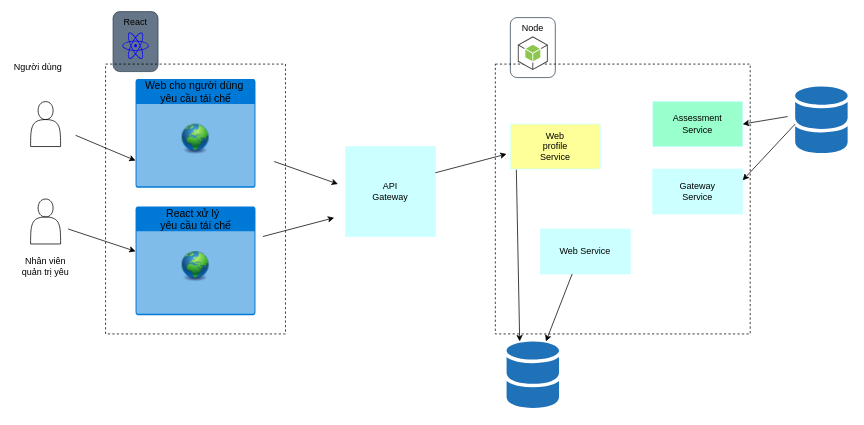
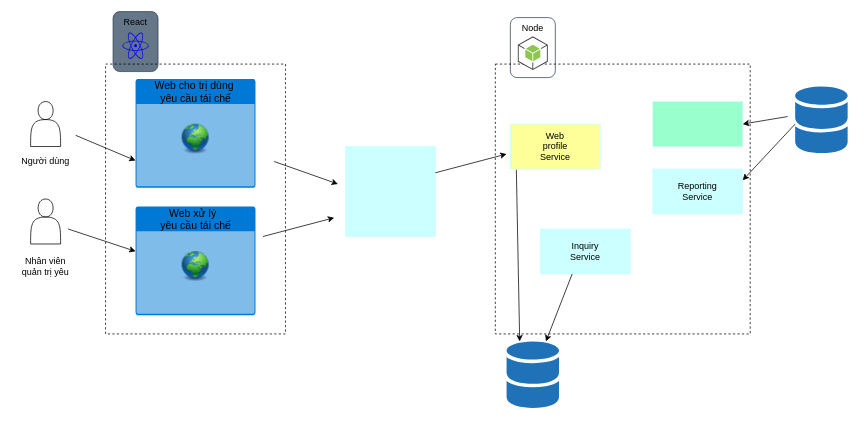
  <mxCell id="0" />
  <mxCell id="1" parent="0" />
  <mxCell id="2" value="" style="rounded=1;whiteSpace=wrap;html=1;strokeColor=#314354;fontColor=#ffffff;rotation=90;fillColor=#FFFFFF;" vertex="1" parent="1"><mxGeometry x="670" y="33" width="80" height="60" as="geometry" /></mxCell>
  <mxCell id="3" value="" style="rounded=1;whiteSpace=wrap;html=1;strokeColor=#314354;fillColor=#647687;fontColor=#ffffff;rotation=90;" vertex="1" parent="1"><mxGeometry x="140" y="25" width="80" height="60" as="geometry" /></mxCell>
  <mxCell id="4" value="" style="rounded=0;whiteSpace=wrap;html=1;dashed=1;fillColor=none;" vertex="1" parent="1"><mxGeometry x="660" y="85" width="340" height="360" as="geometry" /></mxCell>
  <mxCell id="5" value="" style="rounded=0;whiteSpace=wrap;html=1;dashed=1;fillColor=none;" vertex="1" parent="1"><mxGeometry x="140" y="85" width="240" height="360" as="geometry" /></mxCell>
- <mxCell id="6" value="&lt;span style=&quot;color: rgb(0 , 0 , 0) ; font-size: 14px&quot;&gt;Web cho người dùng&amp;nbsp;&lt;/span&gt;&lt;br style=&quot;padding: 0px ; margin: 0px ; color: rgb(0 , 0 , 0) ; font-size: 14px&quot;&gt;&lt;span style=&quot;color: rgb(0 , 0 , 0) ; font-size: 14px&quot;&gt;yêu cầu tái chế&lt;/span&gt;" style="html=1;strokeColor=none;fillColor=#0079D6;labelPosition=center;verticalLabelPosition=middle;verticalAlign=top;align=center;fontSize=12;outlineConnect=0;spacingTop=-6;fontColor=#FFFFFF;shape=mxgraph.sitemap.page;" vertex="1" parent="1"><mxGeometry x="180" y="105" width="160" height="145" as="geometry" /></mxCell>
- <mxCell id="7" value="&lt;span style=&quot;color: rgb(0 , 0 , 0) ; font-size: 14px&quot;&gt;React xử lý&amp;nbsp;&amp;nbsp;&lt;/span&gt;&lt;br style=&quot;padding: 0px ; margin: 0px ; color: rgb(0 , 0 , 0) ; font-size: 14px&quot;&gt;&lt;span style=&quot;color: rgb(0 , 0 , 0) ; font-size: 14px&quot;&gt;yêu cầu tái chế&lt;/span&gt;" style="html=1;strokeColor=none;fillColor=#0079D6;labelPosition=center;verticalLabelPosition=middle;verticalAlign=top;align=center;fontSize=12;outlineConnect=0;spacingTop=-6;fontColor=#FFFFFF;shape=mxgraph.sitemap.page;" vertex="1" parent="1"><mxGeometry x="180" y="275" width="160" height="145" as="geometry" /></mxCell>
+ <mxCell id="6" value="&lt;span style=&quot;color: rgb(0 , 0 , 0) ; font-size: 14px&quot;&gt;Web cho trị dùng&amp;nbsp;&lt;/span&gt;&lt;br style=&quot;padding: 0px ; margin: 0px ; color: rgb(0 , 0 , 0) ; font-size: 14px&quot;&gt;&lt;span style=&quot;color: rgb(0 , 0 , 0) ; font-size: 14px&quot;&gt;yêu cầu tái chế&lt;/span&gt;" style="html=1;strokeColor=none;fillColor=#0079D6;labelPosition=center;verticalLabelPosition=middle;verticalAlign=top;align=center;fontSize=12;outlineConnect=0;spacingTop=-6;fontColor=#FFFFFF;shape=mxgraph.sitemap.page;" vertex="1" parent="1"><mxGeometry x="180" y="105" width="160" height="145" as="geometry" /></mxCell>
+ <mxCell id="7" value="&lt;span style=&quot;color: rgb(0 , 0 , 0) ; font-size: 14px&quot;&gt;Web xử lý&amp;nbsp;&amp;nbsp;&lt;/span&gt;&lt;br style=&quot;padding: 0px ; margin: 0px ; color: rgb(0 , 0 , 0) ; font-size: 14px&quot;&gt;&lt;span style=&quot;color: rgb(0 , 0 , 0) ; font-size: 14px&quot;&gt;yêu cầu tái chế&lt;/span&gt;" style="html=1;strokeColor=none;fillColor=#0079D6;labelPosition=center;verticalLabelPosition=middle;verticalAlign=top;align=center;fontSize=12;outlineConnect=0;spacingTop=-6;fontColor=#FFFFFF;shape=mxgraph.sitemap.page;" vertex="1" parent="1"><mxGeometry x="180" y="275" width="160" height="145" as="geometry" /></mxCell>
  <mxCell id="8" value="" style="image;html=1;image=img/lib/clip_art/general/Earth_globe_128x128.png;fillColor=none;" vertex="1" parent="1"><mxGeometry x="240" y="165" width="40" height="40" as="geometry" /></mxCell>
  <mxCell id="9" value="" style="image;html=1;image=img/lib/clip_art/general/Earth_globe_128x128.png;fillColor=none;" vertex="1" parent="1"><mxGeometry x="240" y="335" width="40" height="40" as="geometry" /></mxCell>
  <mxCell id="10" value="" style="shape=actor;whiteSpace=wrap;html=1;fillColor=none;" vertex="1" parent="1"><mxGeometry x="40" y="135" width="40" height="60" as="geometry" /></mxCell>
  <mxCell id="11" value="" style="shape=actor;whiteSpace=wrap;html=1;fillColor=none;" vertex="1" parent="1"><mxGeometry x="40" y="265" width="40" height="60" as="geometry" /></mxCell>
- <mxCell id="12" value="Người dùng" style="text;html=1;strokeColor=none;fillColor=none;align=center;verticalAlign=middle;whiteSpace=wrap;rounded=0;" vertex="1" parent="1"><mxGeometry x="10" y="80" width="80" height="20" as="geometry" /></mxCell>
+ <mxCell id="12" value="Người dùng" style="text;html=1;strokeColor=none;fillColor=none;align=center;verticalAlign=middle;whiteSpace=wrap;rounded=0;" vertex="1" parent="1"><mxGeometry x="20" y="205" width="80" height="20" as="geometry" /></mxCell>
  <mxCell id="13" value="Nhân viên quản trị yêu" style="text;html=1;strokeColor=none;fillColor=none;align=center;verticalAlign=middle;whiteSpace=wrap;rounded=0;" vertex="1" parent="1"><mxGeometry x="20" y="345" width="80" height="20" as="geometry" /></mxCell>
  <mxCell id="14" value="" style="shadow=0;dashed=0;html=1;strokeColor=none;labelPosition=center;verticalLabelPosition=bottom;verticalAlign=top;outlineConnect=0;align=center;shape=mxgraph.office.databases.database_mini_2;fillColor=#2072B8;" vertex="1" parent="1"><mxGeometry x="1060" y="115" width="70" height="90" as="geometry" /></mxCell>
  <mxCell id="15" value="" style="whiteSpace=wrap;html=1;aspect=fixed;fontColor=#ffffff;fillColor=#CCFFFF;strokeColor=#CCFFFF;" vertex="1" parent="1"><mxGeometry x="460" y="195" width="120" height="120" as="geometry" /></mxCell>
  <mxCell id="16" value="" style="shape=mxgraph.signs.science.nuclear_1;html=1;pointerEvents=1;strokeColor=none;verticalLabelPosition=bottom;verticalAlign=top;align=center;fillColor=#0000FF;" vertex="1" parent="1"><mxGeometry x="162.5" y="43" width="35" height="35" as="geometry" /></mxCell>
  <mxCell id="17" value="&lt;font color=&quot;#000000&quot;&gt;React&lt;/font&gt;" style="text;html=1;strokeColor=none;fillColor=none;align=center;verticalAlign=middle;whiteSpace=wrap;rounded=0;fontColor=#ffffff;" vertex="1" parent="1"><mxGeometry x="160" y="20" width="40" height="20" as="geometry" /></mxCell>
  <mxCell id="18" value="" style="endArrow=classic;html=1;fontColor=#ffffff;entryX=0;entryY=0.75;entryDx=0;entryDy=0;entryPerimeter=0;" edge="1" parent="1" target="6"><mxGeometry width="50" height="50" relative="1" as="geometry"><mxPoint x="100" y="180" as="sourcePoint" /><mxPoint x="150" y="130" as="targetPoint" /></mxGeometry></mxCell>
  <mxCell id="19" value="" style="endArrow=classic;html=1;fontColor=#ffffff;entryX=0.167;entryY=0.694;entryDx=0;entryDy=0;entryPerimeter=0;" edge="1" parent="1" target="5"><mxGeometry width="50" height="50" relative="1" as="geometry"><mxPoint x="90" y="305" as="sourcePoint" /><mxPoint x="190" y="223.75" as="targetPoint" /><Array as="points" /></mxGeometry></mxCell>
  <mxCell id="20" value="" style="shadow=0;dashed=0;html=1;strokeColor=none;labelPosition=center;verticalLabelPosition=bottom;verticalAlign=top;outlineConnect=0;align=center;shape=mxgraph.office.databases.database_mini_2;fillColor=#2072B8;" vertex="1" parent="1"><mxGeometry x="675" y="455" width="70" height="90" as="geometry" /></mxCell>
- <mxCell id="21" value="API&lt;br&gt;Gateway" style="text;html=1;strokeColor=none;fillColor=none;align=center;verticalAlign=middle;whiteSpace=wrap;rounded=0;" vertex="1" parent="1"><mxGeometry x="485" y="225" width="70" height="60" as="geometry" /></mxCell>
  <mxCell id="22" value="" style="rounded=0;whiteSpace=wrap;html=1;strokeColor=#CCFFFF;fontColor=#000000;fillColor=#FFFF99;" vertex="1" parent="1"><mxGeometry x="680" y="165" width="120" height="60" as="geometry" /></mxCell>
  <mxCell id="23" value="" style="rounded=0;whiteSpace=wrap;html=1;strokeColor=#CCFFFF;fillColor=#CCFFFF;fontColor=#000000;" vertex="1" parent="1"><mxGeometry x="720" y="305" width="120" height="60" as="geometry" /></mxCell>
  <mxCell id="24" value="" style="rounded=0;whiteSpace=wrap;html=1;strokeColor=#CCFFFF;fontColor=#000000;fillColor=#99FFCC;" vertex="1" parent="1"><mxGeometry x="870" y="135" width="120" height="60" as="geometry" /></mxCell>
  <mxCell id="25" value="" style="rounded=0;whiteSpace=wrap;html=1;strokeColor=#CCFFFF;fillColor=#CCFFFF;fontColor=#000000;" vertex="1" parent="1"><mxGeometry x="870" y="225" width="120" height="60" as="geometry" /></mxCell>
  <mxCell id="26" value="Web&lt;br&gt;profile Service" style="text;html=1;strokeColor=none;fillColor=none;align=center;verticalAlign=middle;whiteSpace=wrap;rounded=0;" vertex="1" parent="1"><mxGeometry x="705" y="165" width="70" height="60" as="geometry" /></mxCell>
- <mxCell id="27" value="Assessment Service" style="text;html=1;strokeColor=none;fillColor=none;align=center;verticalAlign=middle;whiteSpace=wrap;rounded=0;" vertex="1" parent="1"><mxGeometry x="895" y="135" width="70" height="60" as="geometry" /></mxCell>
- <mxCell id="28" value="Web Service" style="text;html=1;strokeColor=none;fillColor=none;align=center;verticalAlign=middle;whiteSpace=wrap;rounded=0;" vertex="1" parent="1"><mxGeometry x="745" y="305" width="70" height="60" as="geometry" /></mxCell>
- <mxCell id="29" value="Gateway Service" style="text;html=1;strokeColor=none;fillColor=none;align=center;verticalAlign=middle;whiteSpace=wrap;rounded=0;" vertex="1" parent="1"><mxGeometry x="895" y="225" width="70" height="60" as="geometry" /></mxCell>
+ <mxCell id="28" value="Inquiry Service" style="text;html=1;strokeColor=none;fillColor=none;align=center;verticalAlign=middle;whiteSpace=wrap;rounded=0;" vertex="1" parent="1"><mxGeometry x="745" y="305" width="70" height="60" as="geometry" /></mxCell>
+ <mxCell id="29" value="Reporting Service" style="text;html=1;strokeColor=none;fillColor=none;align=center;verticalAlign=middle;whiteSpace=wrap;rounded=0;" vertex="1" parent="1"><mxGeometry x="895" y="225" width="70" height="60" as="geometry" /></mxCell>
  <mxCell id="30" value="" style="endArrow=classic;html=1;fontColor=#000000;entryX=1;entryY=0.5;entryDx=0;entryDy=0;" edge="1" parent="1" target="24"><mxGeometry width="50" height="50" relative="1" as="geometry"><mxPoint x="1050" y="155" as="sourcePoint" /><mxPoint x="1100" y="105" as="targetPoint" /></mxGeometry></mxCell>
  <mxCell id="31" value="" style="endArrow=classic;html=1;fontColor=#000000;entryX=1;entryY=0.25;entryDx=0;entryDy=0;" edge="1" parent="1" target="25"><mxGeometry width="50" height="50" relative="1" as="geometry"><mxPoint x="1060" y="165" as="sourcePoint" /><mxPoint x="1000" y="175" as="targetPoint" /></mxGeometry></mxCell>
  <mxCell id="32" value="" style="endArrow=classic;html=1;fontColor=#000000;exitX=0.25;exitY=1;exitDx=0;exitDy=0;" edge="1" parent="1" source="28" target="20"><mxGeometry width="50" height="50" relative="1" as="geometry"><mxPoint x="740" y="425" as="sourcePoint" /><mxPoint x="790" y="375" as="targetPoint" /></mxGeometry></mxCell>
  <mxCell id="33" value="" style="endArrow=classic;html=1;fontColor=#000000;exitX=0.067;exitY=1.017;exitDx=0;exitDy=0;exitPerimeter=0;" edge="1" parent="1" source="22"><mxGeometry width="50" height="50" relative="1" as="geometry"><mxPoint x="727.5" y="365" as="sourcePoint" /><mxPoint x="692.5" y="455" as="targetPoint" /></mxGeometry></mxCell>
  <mxCell id="34" value="" style="endArrow=classic;html=1;fontColor=#000000;" edge="1" parent="1"><mxGeometry width="50" height="50" relative="1" as="geometry"><mxPoint x="365" y="215" as="sourcePoint" /><mxPoint x="450" y="245" as="targetPoint" /></mxGeometry></mxCell>
  <mxCell id="35" value="" style="endArrow=classic;html=1;fontColor=#000000;" edge="1" parent="1"><mxGeometry width="50" height="50" relative="1" as="geometry"><mxPoint x="350" y="315" as="sourcePoint" /><mxPoint x="445" y="290" as="targetPoint" /></mxGeometry></mxCell>
  <mxCell id="36" value="" style="endArrow=classic;html=1;fontColor=#000000;" edge="1" parent="1"><mxGeometry width="50" height="50" relative="1" as="geometry"><mxPoint x="580" y="230" as="sourcePoint" /><mxPoint x="675" y="205" as="targetPoint" /></mxGeometry></mxCell>
  <mxCell id="37" value="&lt;font color=&quot;#000000&quot;&gt;Node&lt;/font&gt;" style="text;html=1;strokeColor=none;fillColor=none;align=center;verticalAlign=middle;whiteSpace=wrap;rounded=0;fontColor=#ffffff;" vertex="1" parent="1"><mxGeometry x="690" y="28" width="40" height="20" as="geometry" /></mxCell>
  <mxCell id="38" value="" style="outlineConnect=0;dashed=0;verticalLabelPosition=bottom;verticalAlign=top;align=center;html=1;shape=mxgraph.aws3.android;fillColor=#8CC64F;gradientColor=none;rounded=1;strokeColor=#CCFFFF;fontColor=#000000;" vertex="1" parent="1"><mxGeometry x="690" y="48" width="40" height="45" as="geometry" /></mxCell>
